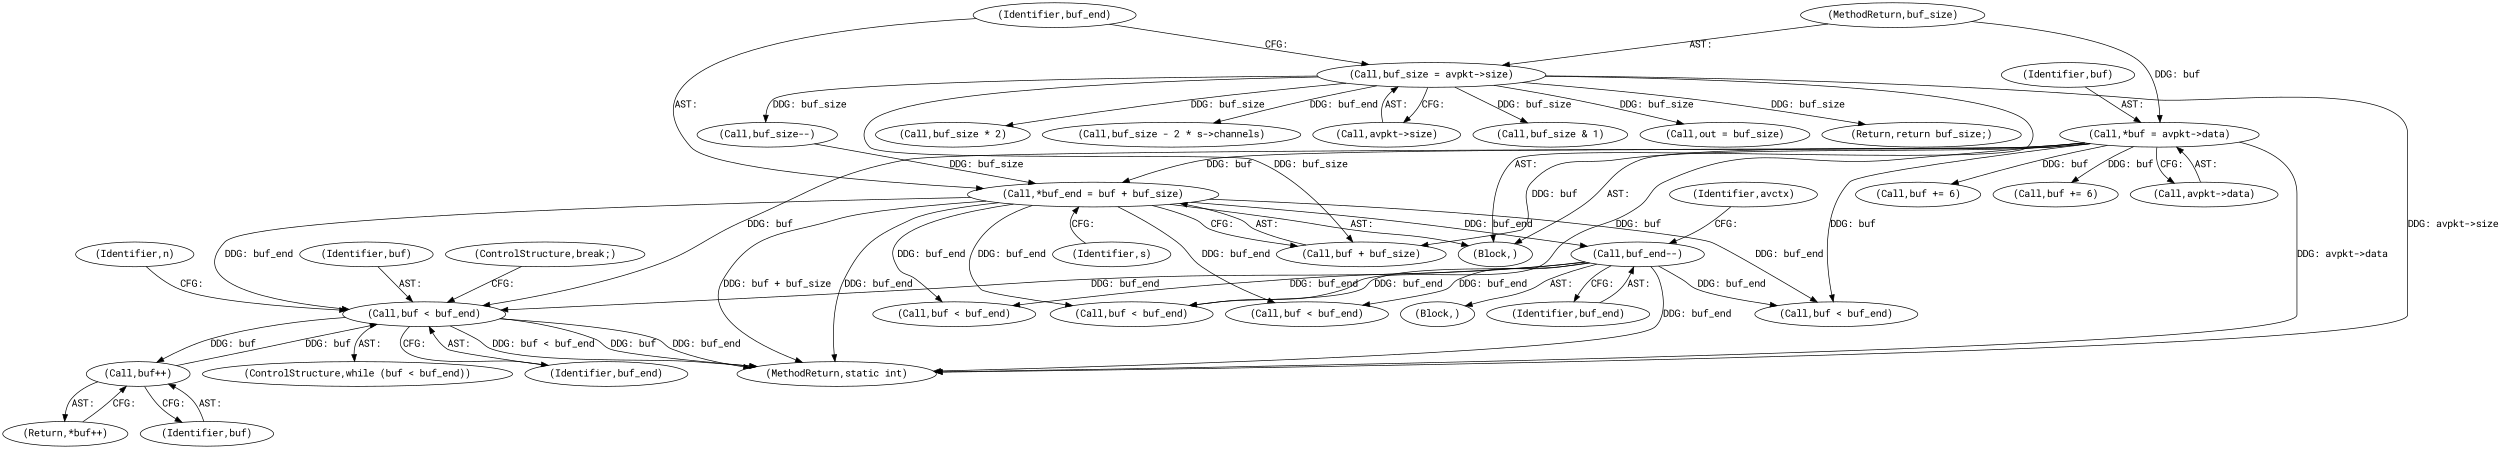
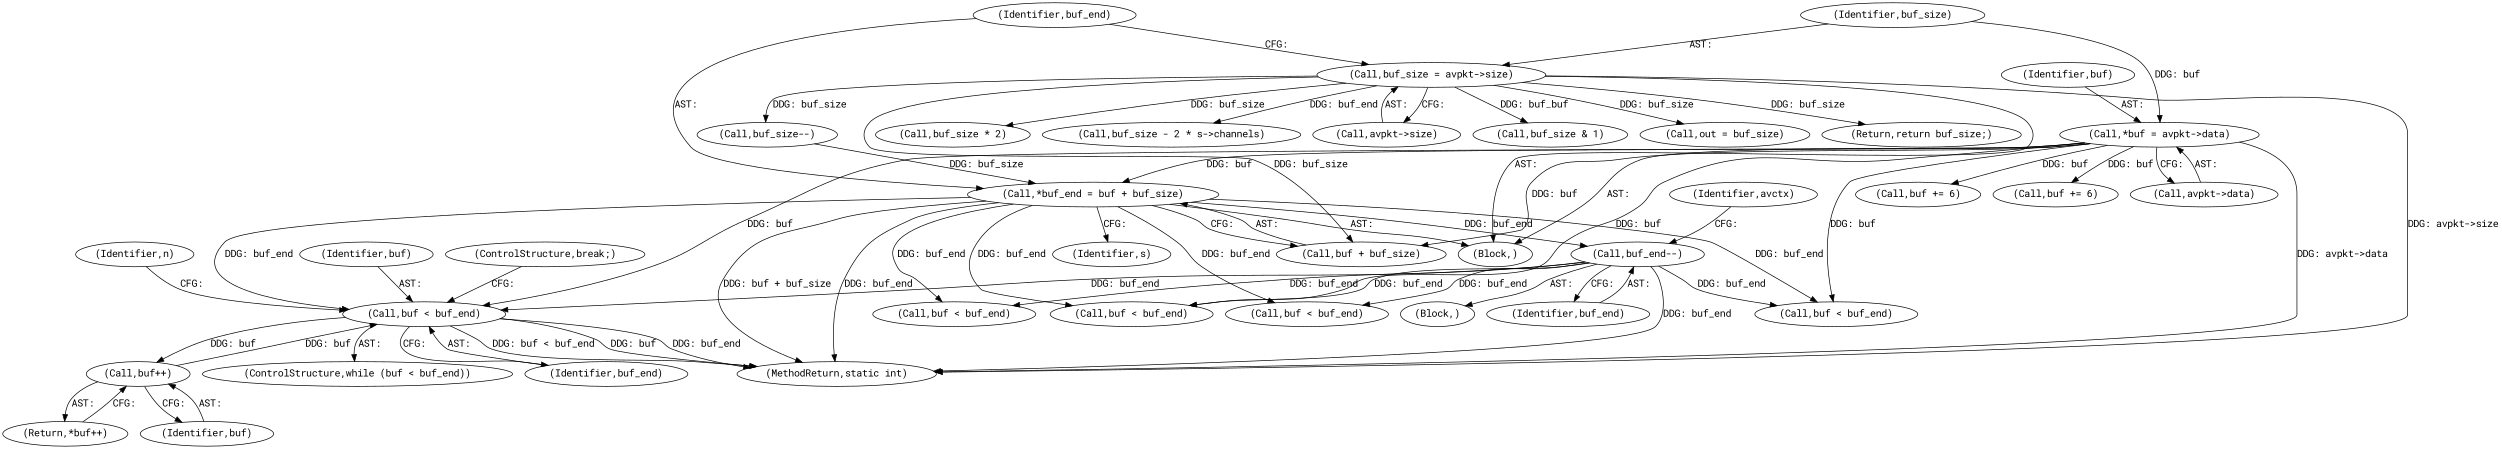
  digraph {
    fontname="Roboto Mono"
    node [fontname="Roboto Mono"]
    edge [fontname="Roboto Mono"]
    n1 [label="(Call,buf < buf_end)"]
    n2 [label="(Call,buf++)"]
    n3 [label="(MethodReturn,static int)"]
    n4 [label="(ControlStructure,while (buf < buf_end))"]
    n5 [label="(Identifier,buf_end)"]
    n6 [label="(Return,*buf++)"]
    n7 [label="(Identifier,buf)"]
    n8 [label="(Call,*buf = avpkt->data)"]
    n9 [label="(Call,*buf_end = buf + buf_size)"]
    n10 [label="(Call,buf + buf_size)"]
    n11 [label="(Call,buf += 6)"]
    n12 [label="(Call,buf += 6)"]
    n13 [label="(Block,)"]
    n14 [label="(Call,buf < buf_end)"]
    n15 [label="(Call,avpkt->data)"]
    n16 [label="(Call,buf < buf_end)"]
    n17 [label="(Call,buf_end--)"]
    n18 [label="(Call,buf < buf_end)"]
    n19 [label="(Call,buf < buf_end)"]
    n20 [label="(Identifier,buf_end)"]
    n21 [label="(Block,)"]
    n22 [label="(Call,buf_size = avpkt->size)"]
    n23 [label="(Call,buf_size * 2)"]
    n24 [label="(Call,buf_size - 2 * s->channels)"]
    n25 [label="(Call,avpkt->size)"]
    n26 [label="(Call,buf_size--)"]
    n27 [label="(Call,buf_size & 1)"]
    n28 [label="(Call,out = buf_size)"]
    n29 [label="(Return,return buf_size;)"]
    n30 [label="(Identifier,buf)"]
    n31 [label="(Identifier,buf)"]
    n32 [label="(ControlStructure,break;)"]
    n33 [label="(Identifier,s)"]
-   n34 [label="(MethodReturn,buf_size)"]
+   n34 [label="(Identifier,buf_size)"]
    n35 [label="(Identifier,buf_end)"]
    n36 [label="(Identifier,avctx)"]
    n37 [label="(Identifier,n)"]
    n1 -> n2 [label="DDG: buf"]
    n1 -> n3 [label="DDG: buf < buf_end"]
    n1 -> n3 [label="DDG: buf"]
    n1 -> n3 [label="DDG: buf_end"]
    n1 -> n4 [label="AST: "]
    n1 -> n5 [label="CFG: "]
    n2 -> n1 [label="DDG: buf"]
    n2 -> n6 [label="AST: "]
    n2 -> n7 [label="CFG: "]
    n5 -> n1 [label="AST: "]
    n6 -> n2 [label="CFG: "]
    n7 -> n2 [label="AST: "]
    n8 -> n1 [label="DDG: buf"]
    n8 -> n3 [label="DDG: avpkt->data"]
    n8 -> n9 [label="DDG: buf"]
    n8 -> n10 [label="DDG: buf"]
    n8 -> n11 [label="DDG: buf"]
    n8 -> n12 [label="DDG: buf"]
    n8 -> n13 [label="AST: "]
    n8 -> n14 [label="DDG: buf"]
    n8 -> n15 [label="CFG: "]
    n8 -> n16 [label="DDG: buf"]
    n9 -> n1 [label="DDG: buf_end"]
    n9 -> n3 [label="DDG: buf + buf_size"]
    n9 -> n3 [label="DDG: buf_end"]
    n9 -> n10 [label="CFG: "]
    n9 -> n13 [label="AST: "]
    n9 -> n14 [label="DDG: buf_end"]
    n9 -> n16 [label="DDG: buf_end"]
    n9 -> n17 [label="DDG: buf_end"]
    n9 -> n18 [label="DDG: buf_end"]
    n9 -> n19 [label="DDG: buf_end"]
    n10 -> n9 [label="AST: "]
    n15 -> n8 [label="AST: "]
    n17 -> n1 [label="DDG: buf_end"]
    n17 -> n3 [label="DDG: buf_end"]
    n17 -> n14 [label="DDG: buf_end"]
    n17 -> n16 [label="DDG: buf_end"]
    n17 -> n18 [label="DDG: buf_end"]
    n17 -> n19 [label="DDG: buf_end"]
    n17 -> n20 [label="CFG: "]
    n17 -> n21 [label="AST: "]
    n20 -> n17 [label="AST: "]
    n22 -> n3 [label="DDG: avpkt->size"]
    n22 -> n10 [label="DDG: buf_size"]
    n22 -> n13 [label="AST: "]
    n22 -> n23 [label="DDG: buf_size"]
    n22 -> n24 [label="DDG: buf_end"]
    n22 -> n25 [label="CFG: "]
    n22 -> n26 [label="DDG: buf_size"]
-   n22 -> n27 [label="DDG: buf_size"]
+   n22 -> n27 [label="DDG: buf_buf"]
    n22 -> n28 [label="DDG: buf_size"]
    n22 -> n29 [label="DDG: buf_size"]
    n25 -> n22 [label="AST: "]
    n26 -> n9 [label="DDG: buf_size"]
    n30 -> n1 [label="AST: "]
    n31 -> n8 [label="AST: "]
    n32 -> n1 [label="CFG: "]
-   n33 -> n9 [label="CFG: "]
+   n9 -> n33 [label="CFG: "]
    n34 -> n8 [label="DDG: buf"]
    n34 -> n22 [label="AST: "]
    n35 -> n9 [label="AST: "]
    n35 -> n22 [label="CFG: "]
    n36 -> n17 [label="CFG: "]
    n37 -> n1 [label="CFG: "]
  }
